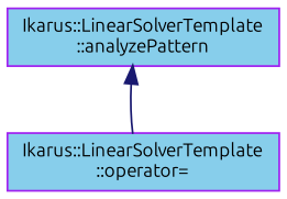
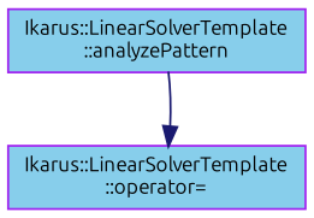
  digraph {
    rankdir=TB
    fontname=Ubuntu
    node [color=purple fillcolor=skyblue fontname=Ubuntu fontsize=10 shape=record style=filled]
    n1 [fontcolor=black height=0.2 label="Ikarus::LinearSolverTemplate\l::analyzePattern" width=0.4]
    n2 [height=0.2 label="Ikarus::LinearSolverTemplate\l::operator=" width=0.4]
-   n1 -> n2 [color=midnightblue dir=back fontname=Ubuntu fontsize=10 labelfontname=Helvetica labelfontsize=10 style=solid]
+   n2 -> n1 [color=midnightblue dir=back fontname=Ubuntu fontsize=10 labelfontname=Helvetica labelfontsize=10 style=solid]
  }
